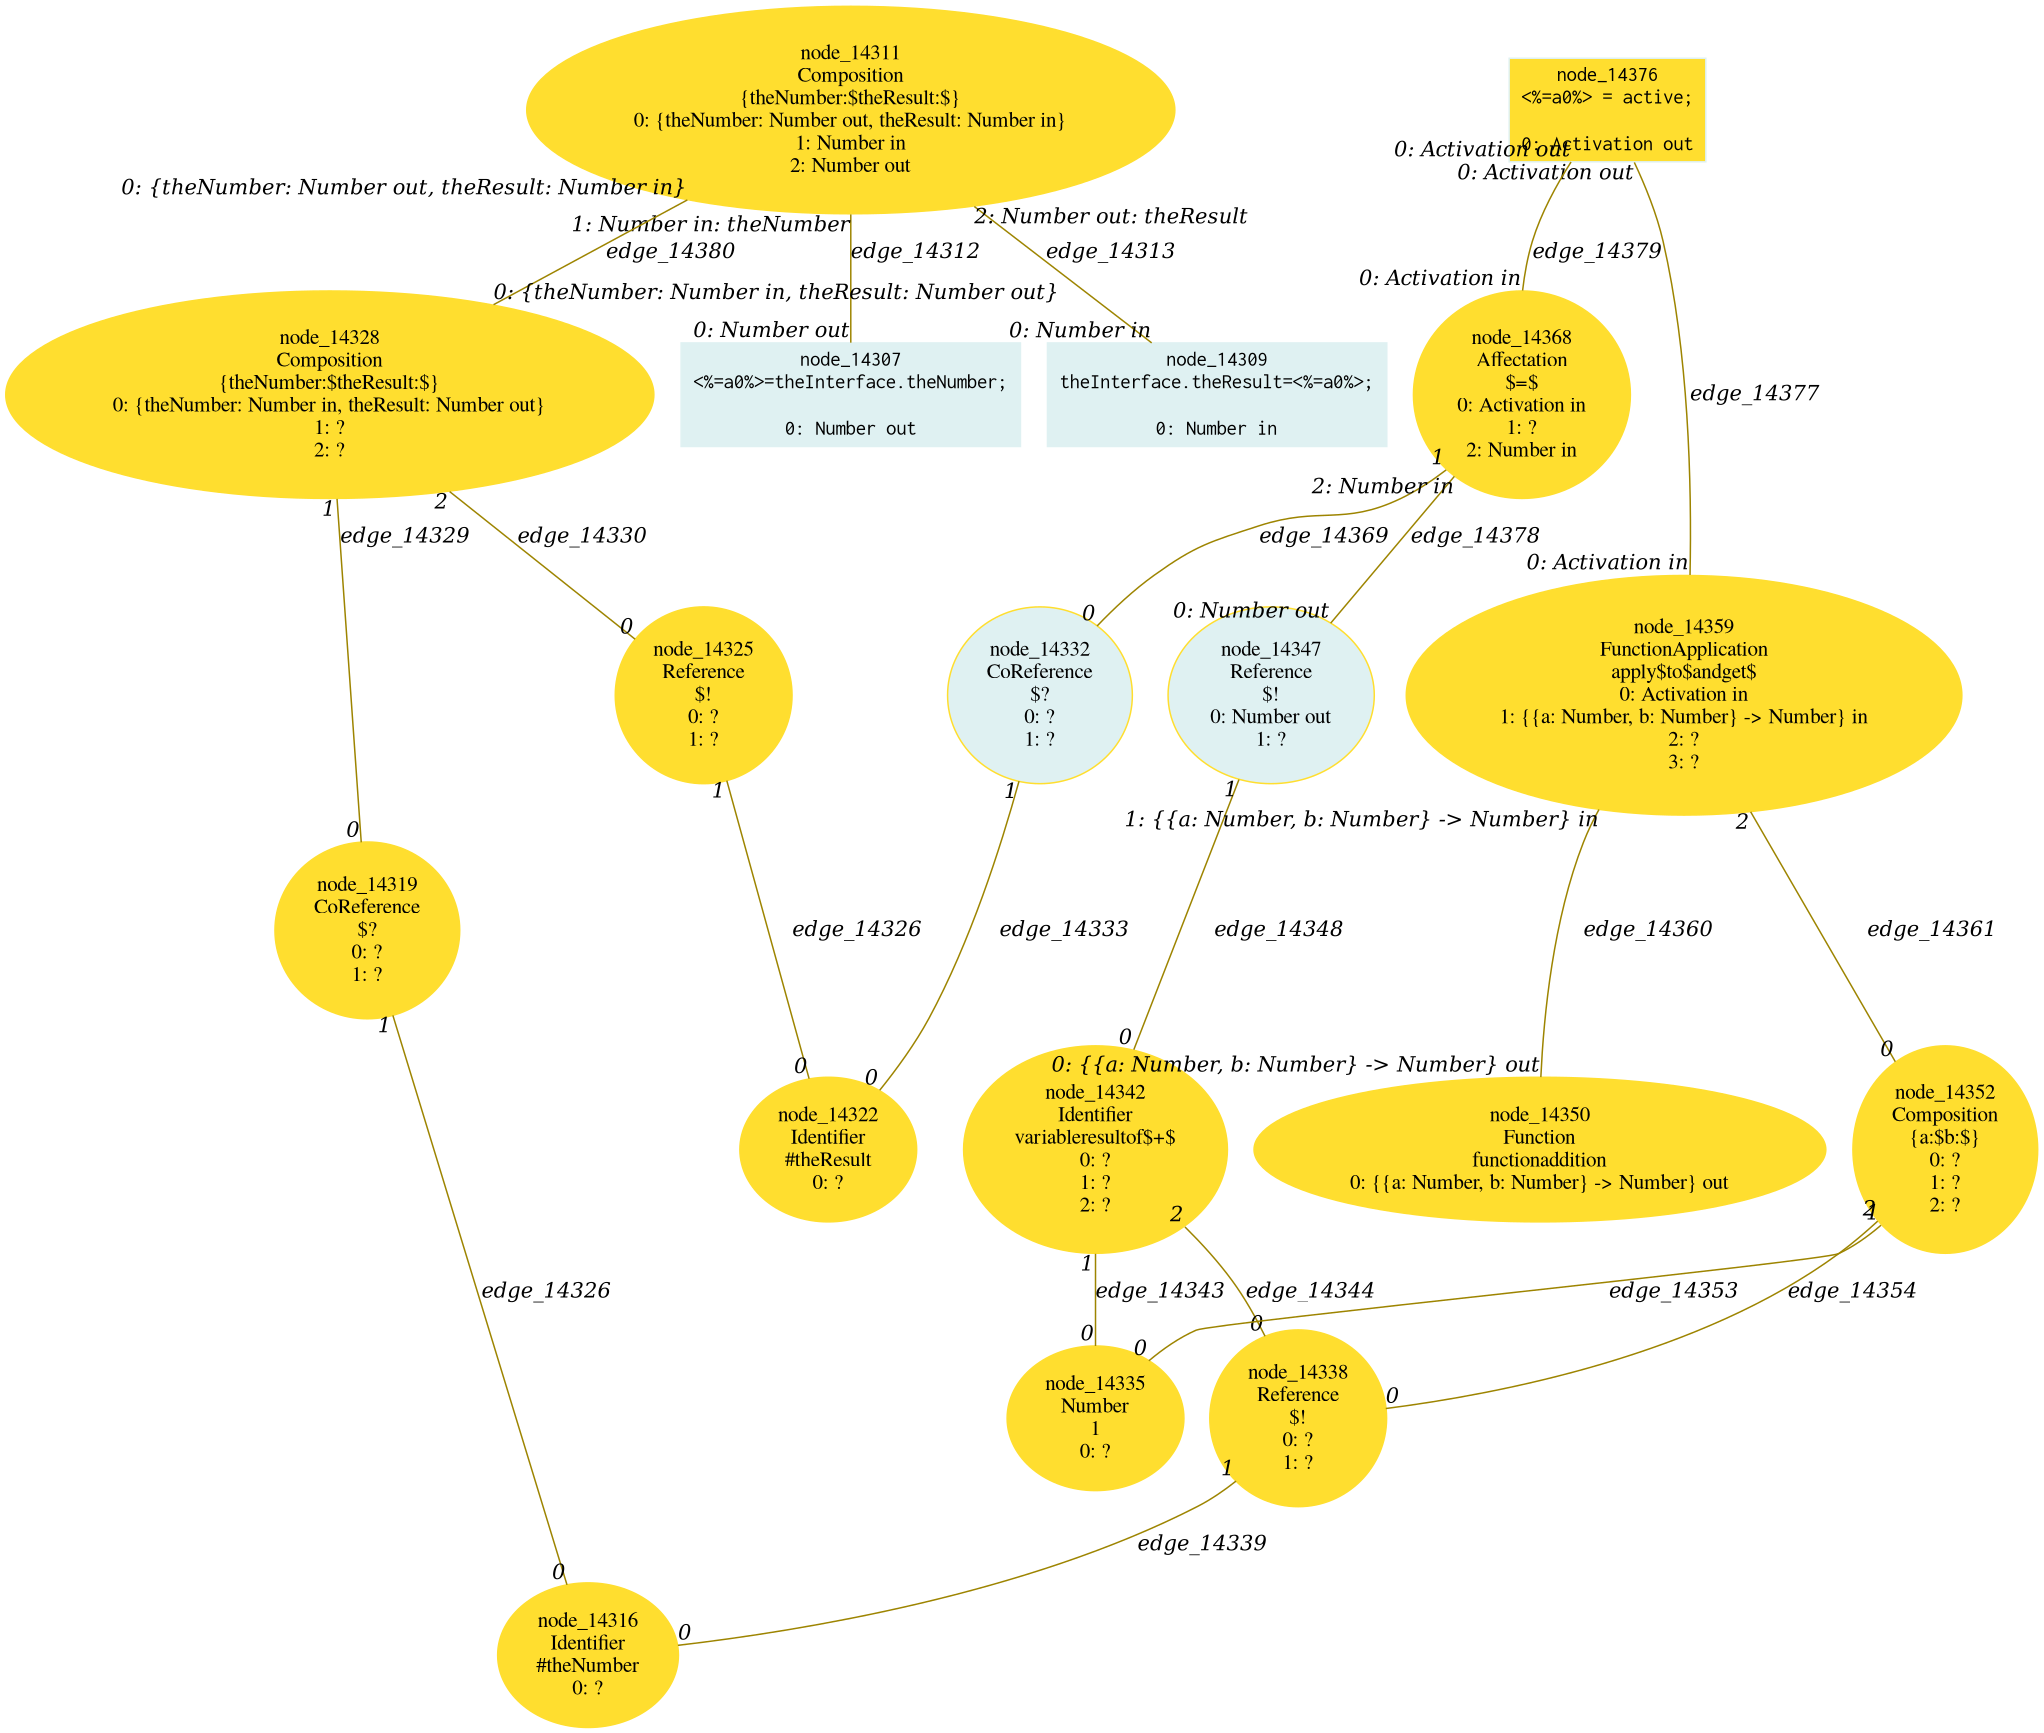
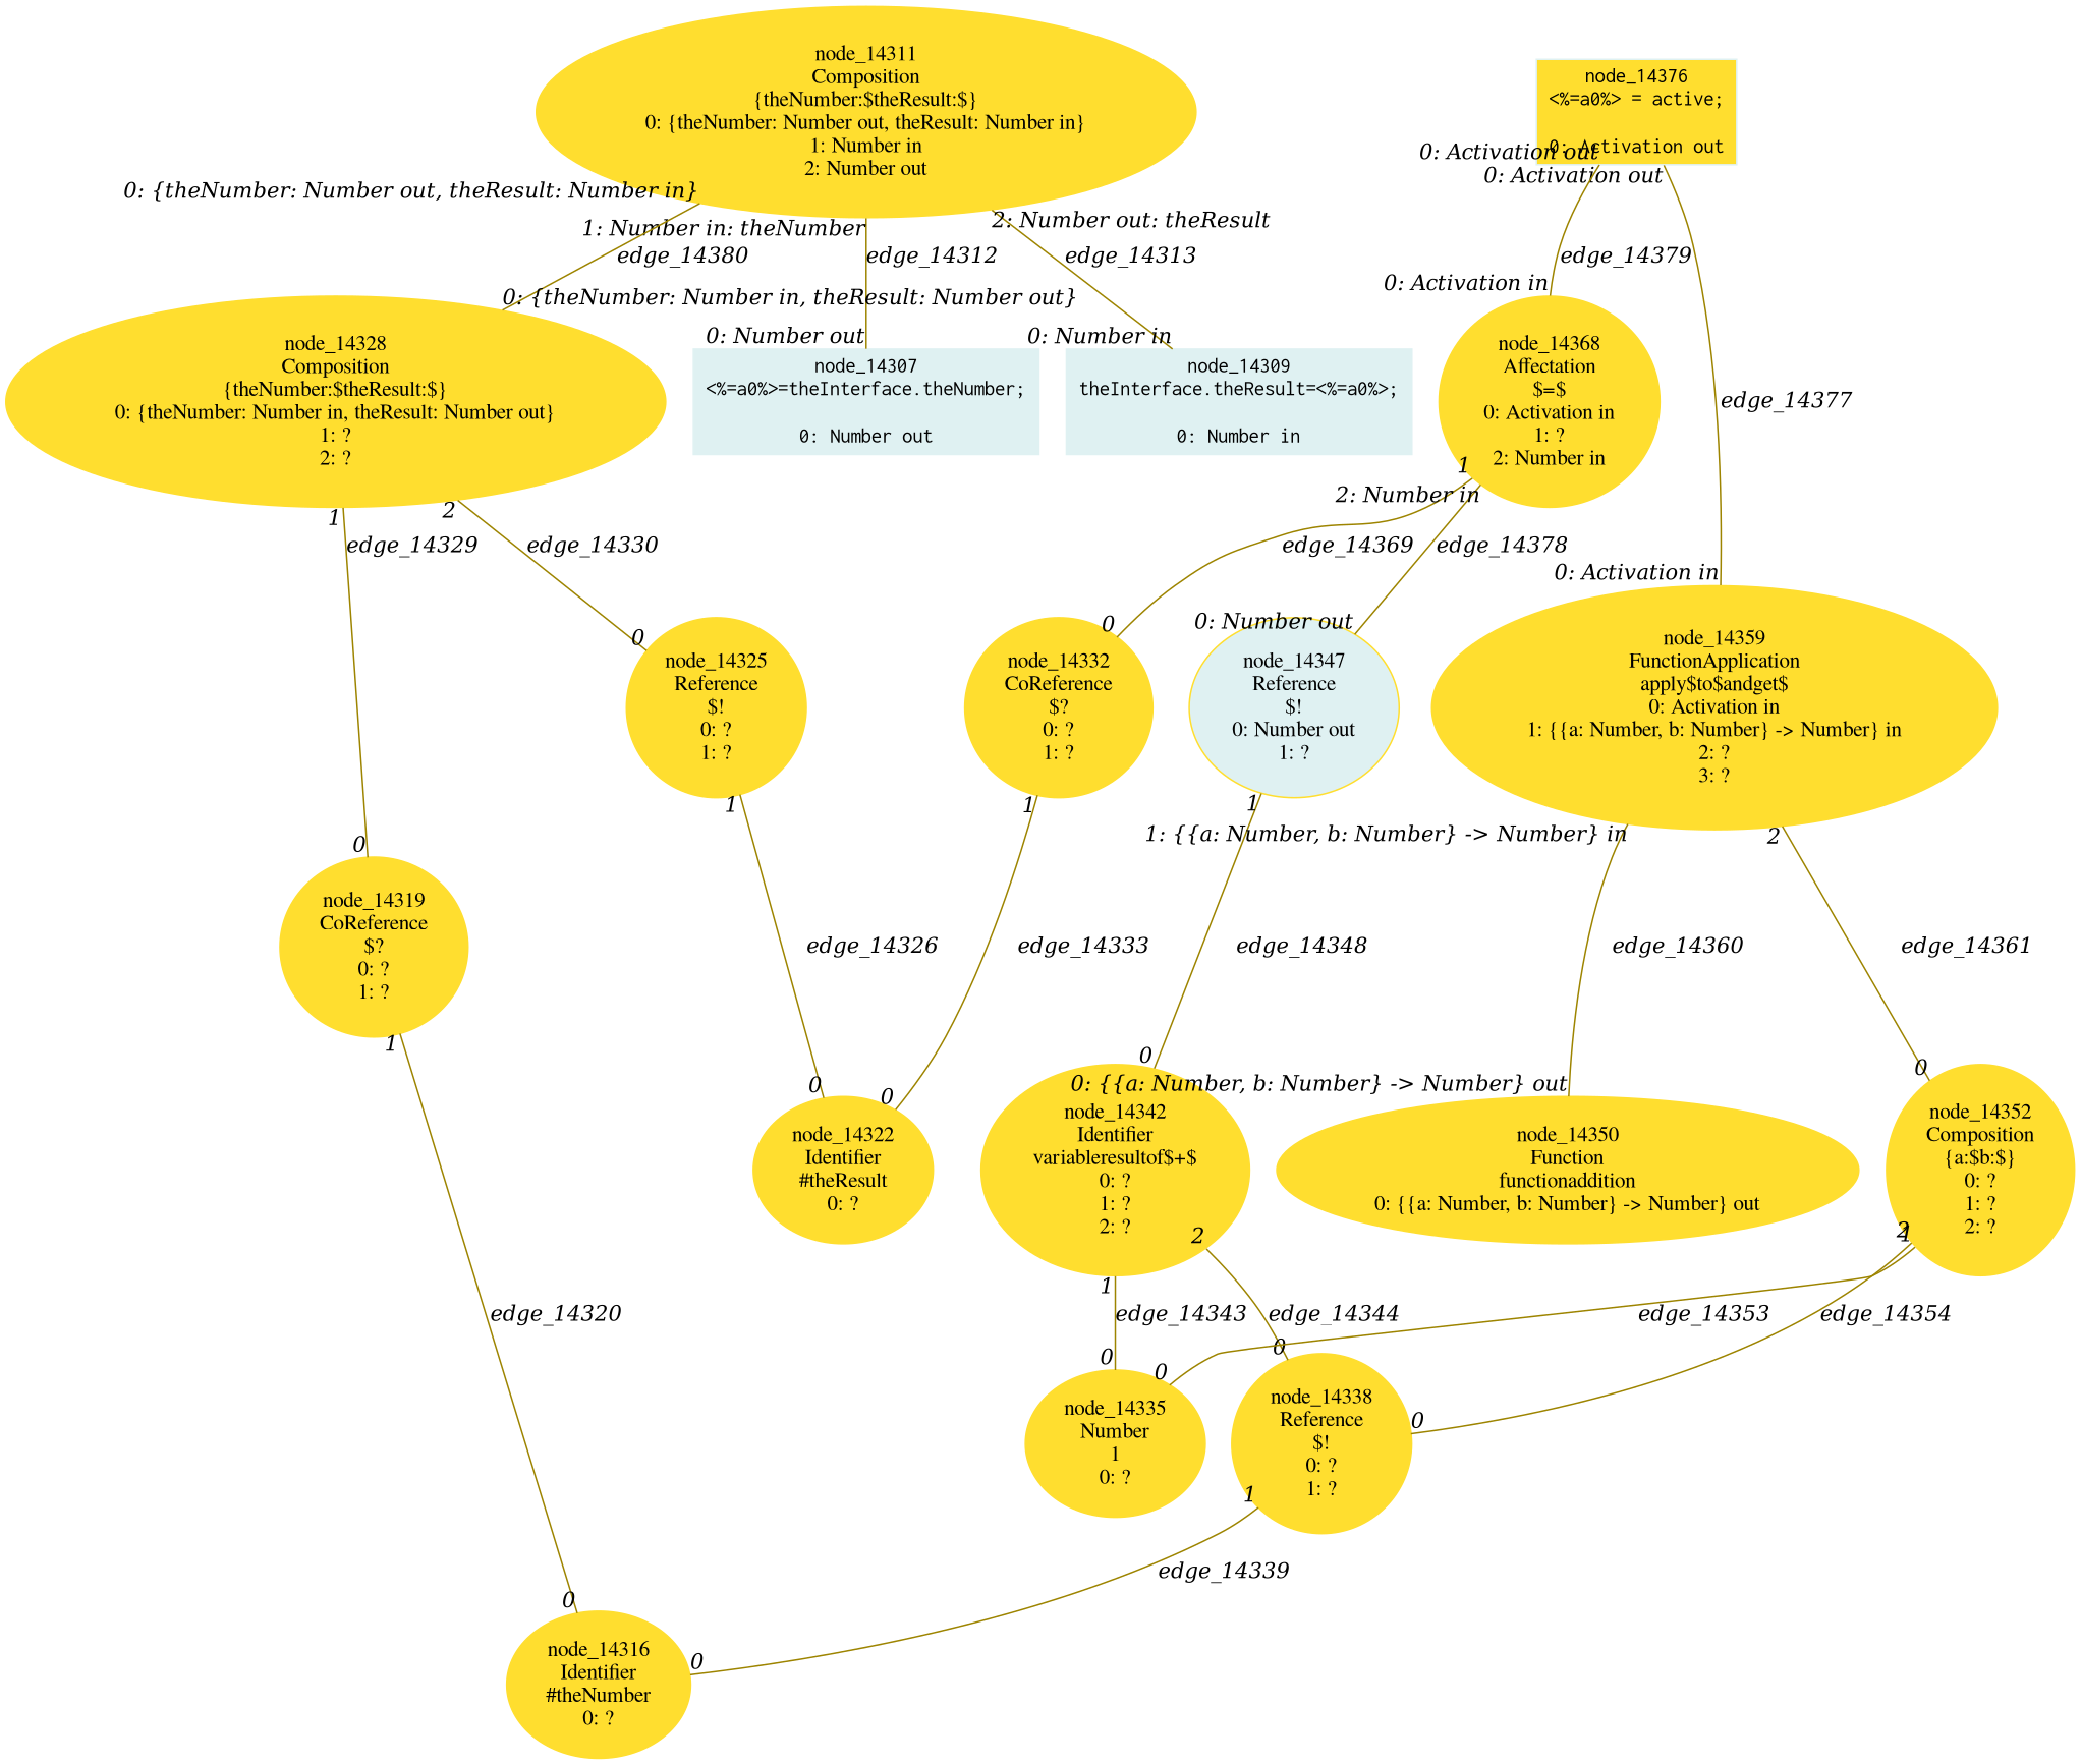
  digraph {
    node [color="#ffde2f" fontname=Times shape=ellipse style=filled]
    edge [arrowHead=none arrowsize=1 color="#9d8400" dir=none fontname="Times-Italic" headlabel=0 taillabel=1]
    n1 [color="#dff1f2" fontname=Courier label="node_14307\n<%=a0%>=theInterface.theNumber;\n\n0: Number out" shape=box]
    n2 [color="#dff1f2" fontname=Courier label="node_14309\ntheInterface.theResult=<%=a0%>;\n\n0: Number in" shape=box]
    n3 [label="node_14311\nComposition\n{theNumber:$theResult:$}\n0: {theNumber: Number out, theResult: Number in}\n1: Number in\n2: Number out"]
    n4 [label="node_14328\nComposition\n{theNumber:$theResult:$}\n0: {theNumber: Number in, theResult: Number out}\n1: ?\n2: ?"]
    n5 [label="node_14319\nCoReference\n$?\n0: ?\n1: ?"]
    n6 [label="node_14325\nReference\n$!\n0: ?\n1: ?"]
    n7 [label="node_14316\nIdentifier\n#theNumber\n0: ?"]
    n8 [label="node_14322\nIdentifier\n#theResult\n0: ?"]
-   n9 [label="node_14332\nCoReference\n$?\n0: ?\n1: ?" fillcolor="#dff1f2"]
+   n9 [label="node_14332\nCoReference\n$?\n0: ?\n1: ?"]
    n10 [label="node_14335\nNumber\n1\n0: ?"]
    n11 [label="node_14338\nReference\n$!\n0: ?\n1: ?"]
    n12 [label="node_14342\nIdentifier\nvariableresultof$+$\n0: ?\n1: ?\n2: ?"]
    n13 [fillcolor="#dff1f2" label="node_14347\nReference\n$!\n0: Number out\n1: ?"]
    n14 [label="node_14350\nFunction\nfunctionaddition\n0: {{a: Number, b: Number} -> Number} out"]
    n15 [label="node_14352\nComposition\n{a:$b:$}\n0: ?\n1: ?\n2: ?"]
    n16 [label="node_14359\nFunctionApplication\napply$to$andget$\n0: Activation in\n1: {{a: Number, b: Number} -> Number} in\n2: ?\n3: ?"]
    n17 [label="node_14368\nAffectation\n$=$\n0: Activation in\n1: ?\n2: Number in"]
    n18 [color="#dff1f2" fillcolor="#ffde2f" fontname=Courier label="node_14376\n<%=a0%> = active;\n\n0: Activation out" shape=box]
    n3 -> n1 [headlabel="0: Number out" label=edge_14312 taillabel="1: Number in: theNumber"]
    n3 -> n2 [headlabel="0: Number in" label=edge_14313 taillabel="2: Number out: theResult"]
    n3 -> n4 [headlabel="0: {theNumber: Number in, theResult: Number out}" label=edge_14380 taillabel="0: {theNumber: Number out, theResult: Number in}"]
    n4 -> n5 [label=edge_14329]
    n4 -> n6 [label=edge_14330 taillabel=2]
-   n5 -> n7 [label=edge_14326]
+   n5 -> n7 [label=edge_14320]
    n6 -> n8 [label=edge_14326]
    n9 -> n8 [label=edge_14333]
    n11 -> n7 [label=edge_14339]
    n12 -> n10 [label=edge_14343]
    n12 -> n11 [label=edge_14344 taillabel=2]
    n13 -> n12 [label=edge_14348]
    n15 -> n10 [label=edge_14353]
    n15 -> n11 [label=edge_14354 taillabel=2]
    n16 -> n14 [headlabel="0: {{a: Number, b: Number} -> Number} out" label=edge_14360 taillabel="1: {{a: Number, b: Number} -> Number} in"]
    n16 -> n15 [label=edge_14361 taillabel=2]
    n17 -> n9 [label=edge_14369]
    n17 -> n13 [headlabel="0: Number out" label=edge_14378 taillabel="2: Number in"]
    n18 -> n16 [headlabel="0: Activation in" label=edge_14377 taillabel="0: Activation out"]
    n18 -> n17 [headlabel="0: Activation in" label=edge_14379 taillabel="0: Activation out"]
  }
